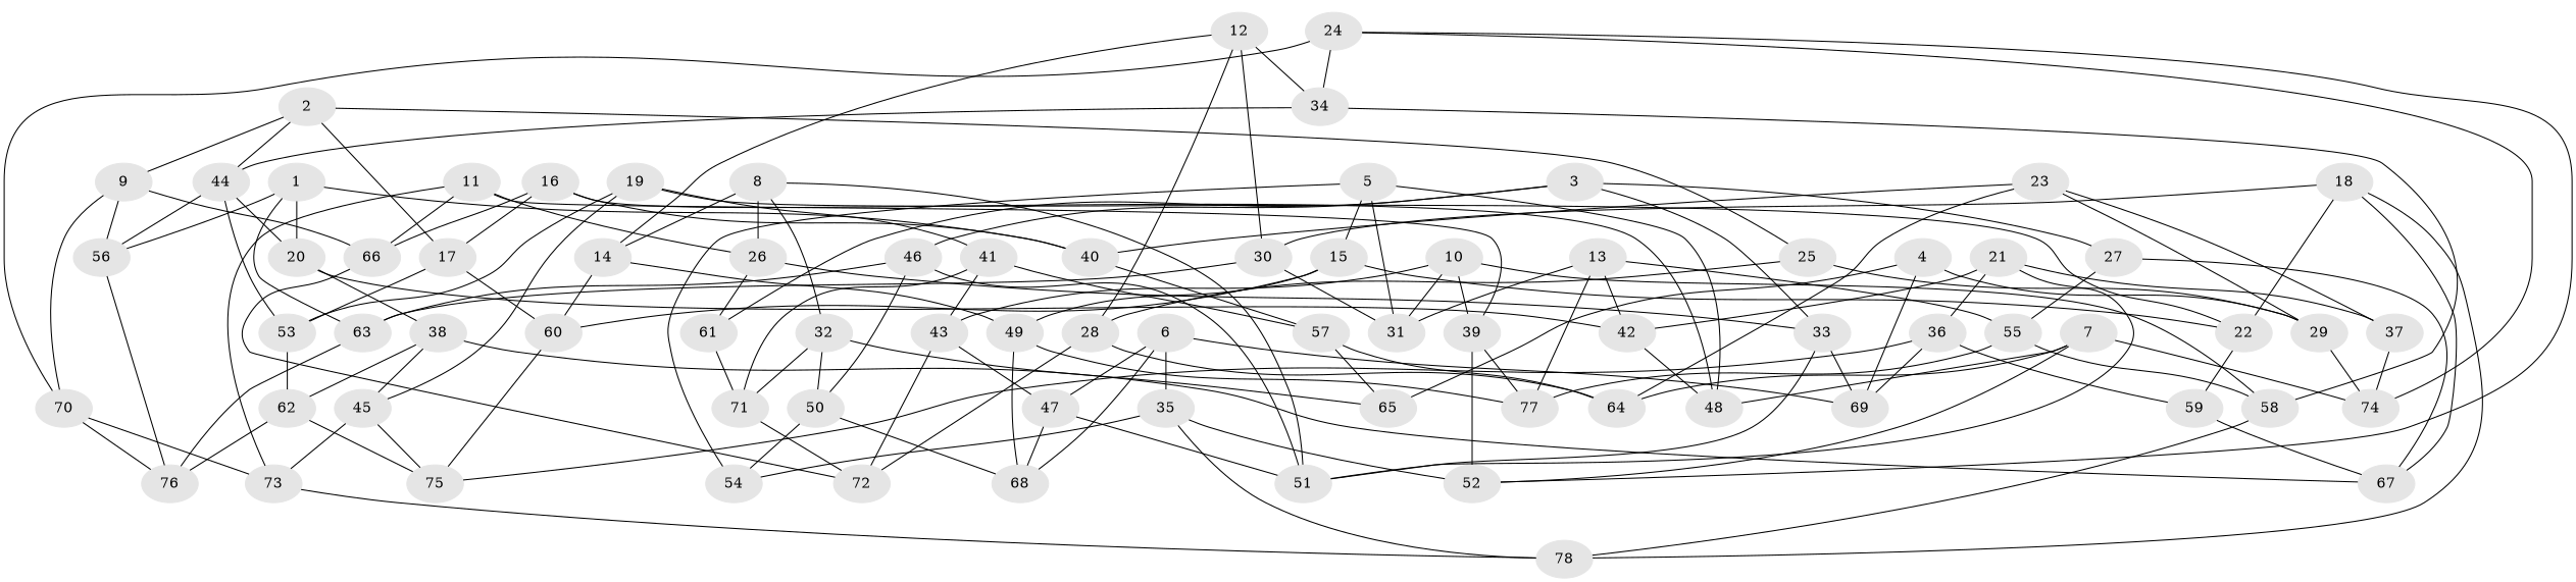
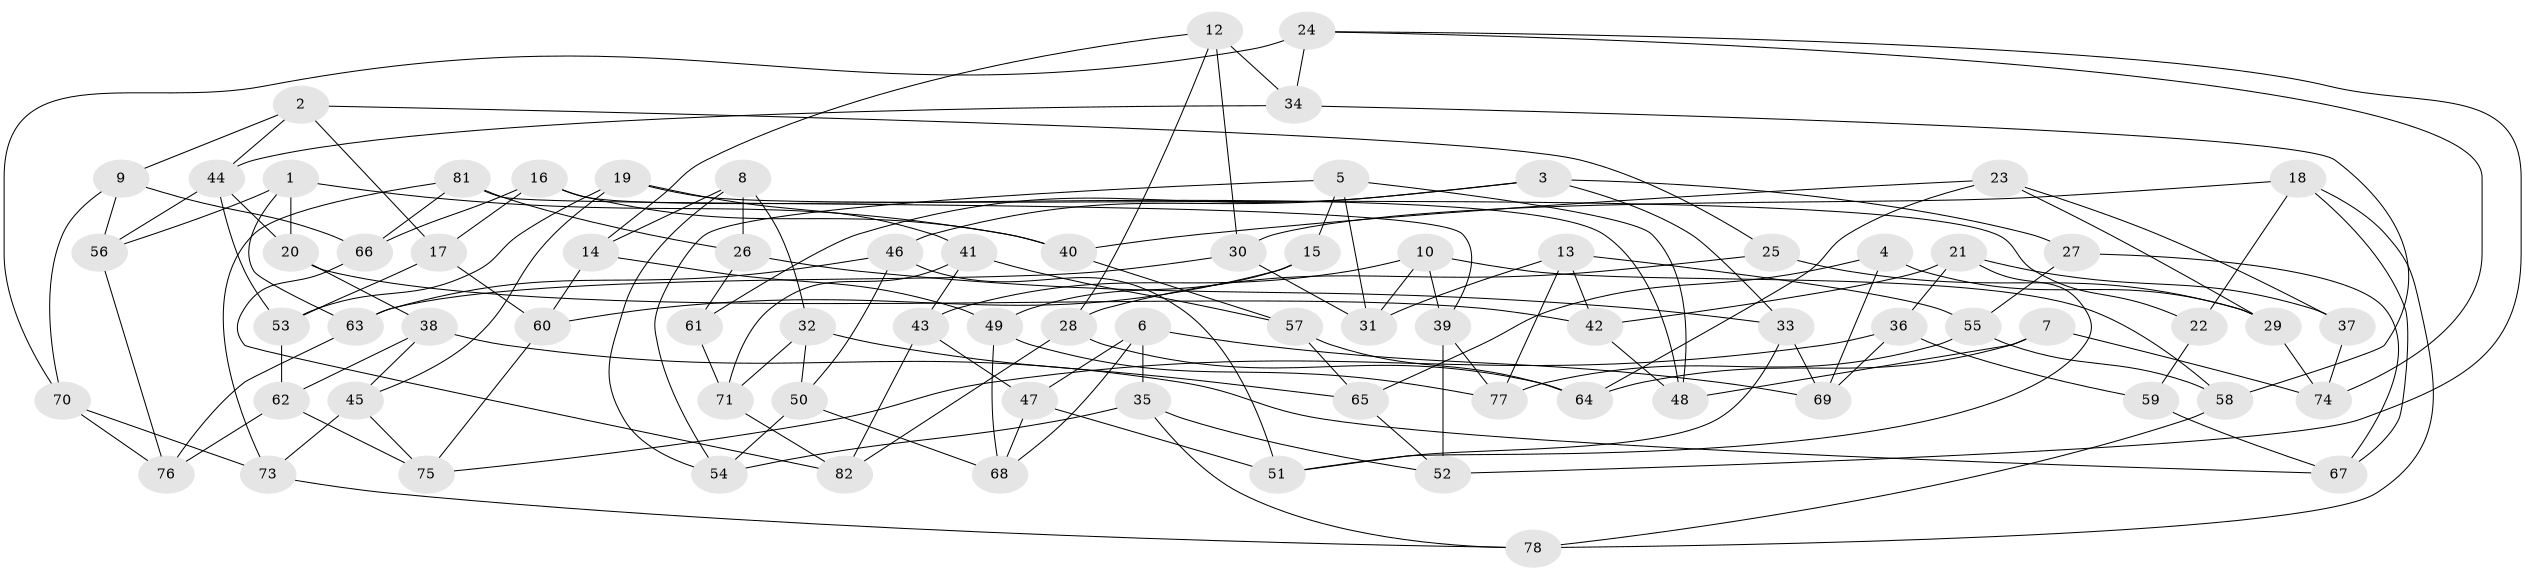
  graph {
    node [color=gray90 style=filled]
    1
    20
    40
    56
    63
    42
    38
    57
    76
    2
    9
    17
    25
    44
    66
    70
    60
    53
    29
    28
    3
    27
    33
    46
    61
    55
    67
    69
    51
    50
    71
    4
    65
    74
    5
    15
    31
    48
    54
    49
    22
    6
    35
    47
    68
    52
    78
    7
    64
    8
    14
    26
    32
-   72
+   72 [label=82]
    73
    10
    39
    43
    58
    77
-   11
+   11 [label=81]
    12
    30
    34
    13
    75
    59
    16
    62
    18
    19
    41
    45
    21
    36
    37
    23
    24
    1 -- 20
    1 -- 40
    1 -- 56
    1 -- 63
    20 -- 42
    20 -- 38
    40 -- 57
    56 -- 76
    63 -- 76
    42 -- 48
    38 -- 67
    38 -- 62
    38 -- 45
    57 -- 65
    57 -- 64
    2 -- 9
    2 -- 17
    2 -- 25
    2 -- 44
    9 -- 56
    9 -- 66
    9 -- 70
    17 -- 60
    17 -- 53
    25 -- 29
    25 -- 28
    44 -- 20
    44 -- 56
    44 -- 53
    66 -- 72
    70 -- 76
    70 -- 73
    60 -- 75
    53 -- 62
    29 -- 74
    28 -- 64
    28 -- 72
    3 -- 27
    3 -- 33
    3 -- 46
    3 -- 61
    27 -- 55
    27 -- 67
    33 -- 69
    33 -- 51
    46 -- 63
    46 -- 51
    46 -- 50
    61 -- 71
    55 -- 58
    55 -- 77
    50 -- 54
    50 -- 68
    71 -- 72
    4 -- 29
    4 -- 69
    4 -- 65
    5 -- 15
    5 -- 31
    5 -- 48
    5 -- 54
    15 -- 60
    15 -- 49
-   15 -- 22
    49 -- 68
    49 -- 77
    22 -- 59
    6 -- 69
    6 -- 35
    6 -- 47
    6 -- 68
    35 -- 54
    35 -- 52
    35 -- 78
    47 -- 51
    47 -- 68
    7 -- 74
    7 -- 48
-   7 -- 52
+   65 -- 52
    7 -- 64
-   8 -- 51
+   8 -- 54
    8 -- 14
    8 -- 26
    8 -- 32
    14 -- 60
    14 -- 49
    26 -- 33
    26 -- 61
    32 -- 50
    32 -- 71
    32 -- 65
    73 -- 78
    10 -- 31
    10 -- 39
    10 -- 43
    10 -- 58
    39 -- 52
    39 -- 77
    43 -- 47
    43 -- 72
    58 -- 78
    11 -- 66
    11 -- 26
    11 -- 73
    11 -- 39
    12 -- 28
    12 -- 14
    12 -- 30
    12 -- 34
    30 -- 63
    30 -- 31
    34 -- 44
    34 -- 58
    13 -- 42
    13 -- 55
    13 -- 31
    13 -- 77
    59 -- 67
    16 -- 40
    16 -- 17
    16 -- 66
    16 -- 48
    62 -- 76
    62 -- 75
    18 -- 67
    18 -- 22
    18 -- 78
    18 -- 30
    19 -- 53
    19 -- 22
    19 -- 41
    19 -- 45
    41 -- 57
    41 -- 71
    41 -- 43
    45 -- 73
    45 -- 75
    21 -- 42
    21 -- 51
    21 -- 36
    21 -- 37
    36 -- 69
    36 -- 75
    36 -- 59
    37 -- 74
    23 -- 40
    23 -- 29
    23 -- 64
    23 -- 37
    24 -- 70
    24 -- 74
    24 -- 52
    24 -- 34
  }
